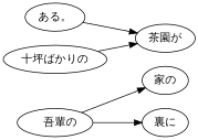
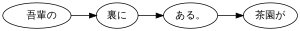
  digraph {
    rankdir=LR
    n1 [label="　吾輩の"]
-   n2 [label="家の"]
    n3 [label="裏に"]
    n4 [label="ある。"]
    n5 [label="茶園が"]
-   n6 [label="十坪ばかりの"]
-   n1 -> n2
    n1 -> n3
+   n3 -> n4
    n4 -> n5
-   n6 -> n5
  }
